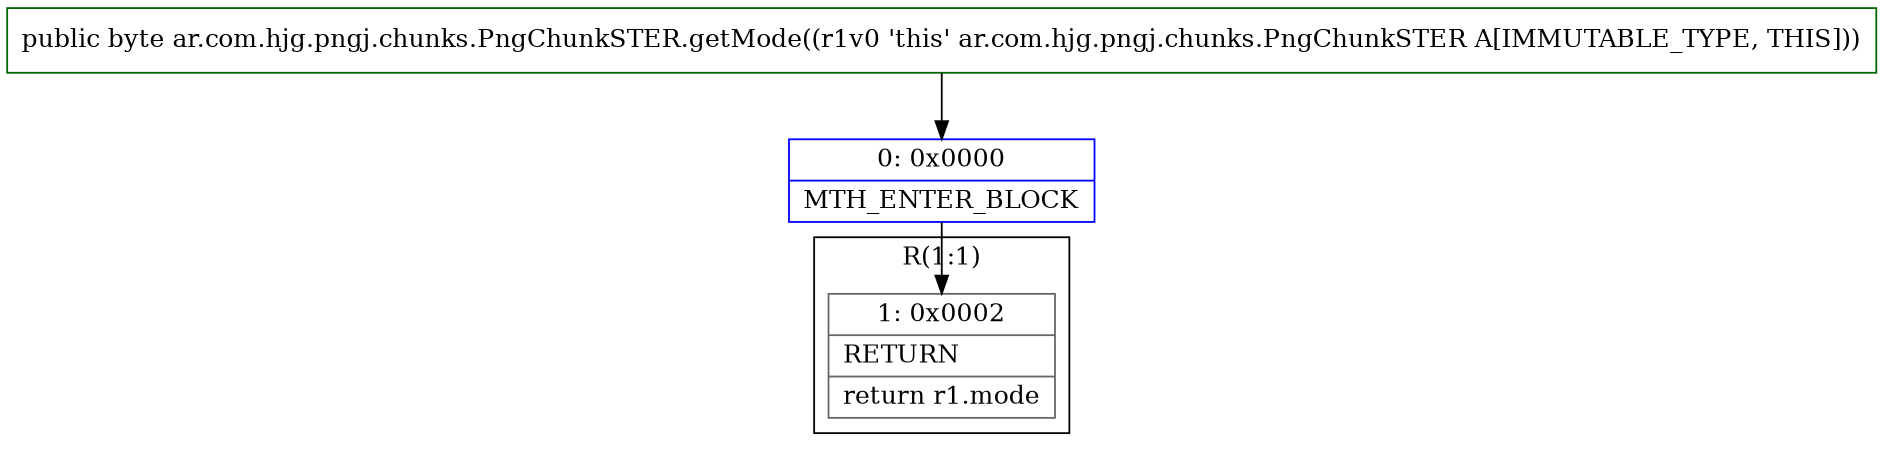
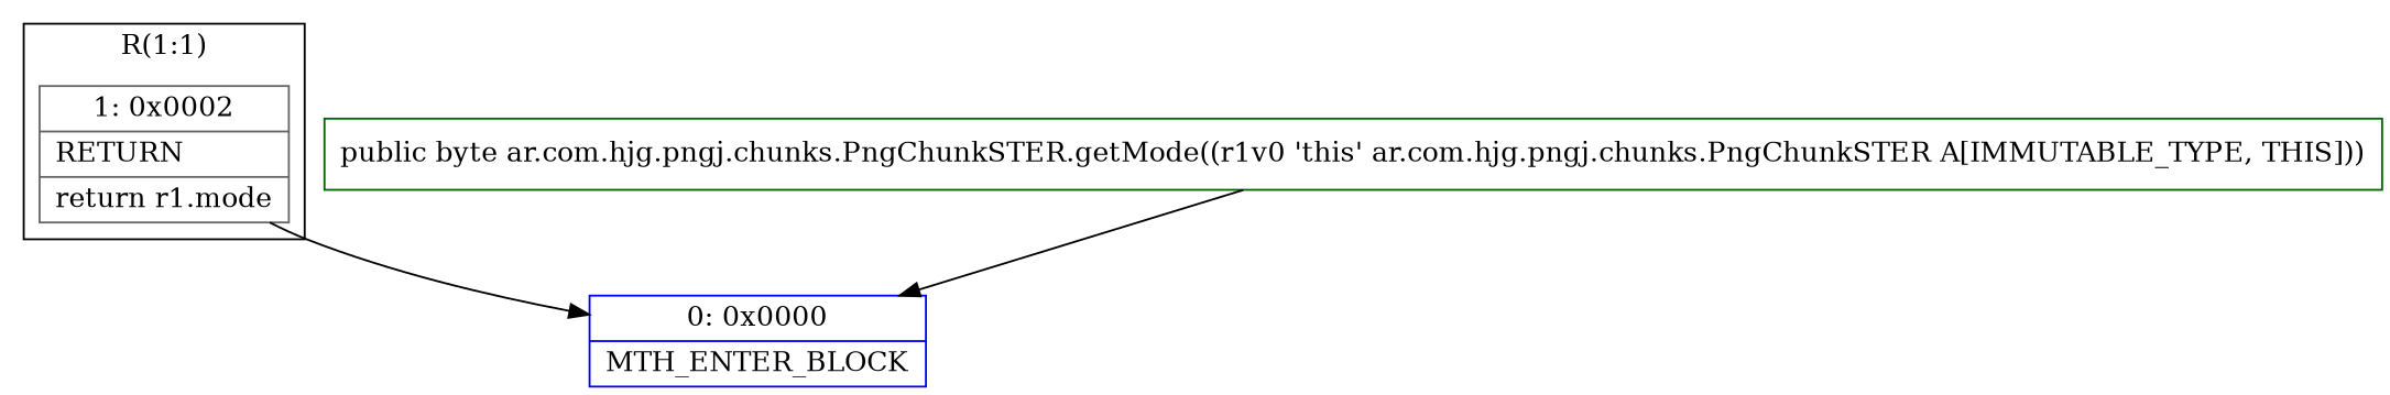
  digraph {
    node [shape=record]
    n1 [color=gray40 label="{1\:\ 0x0002|RETURN\l|return r1.mode\l}"]
    n2 [color=blue label="{0\:\ 0x0000|MTH_ENTER_BLOCK\l}"]
    n3 [label="{public byte ar.com.hjg.pngj.chunks.PngChunkSTER.getMode((r1v0 'this' ar.com.hjg.pngj.chunks.PngChunkSTER A[IMMUTABLE_TYPE, THIS])) }" color=darkgreen]
    subgraph cluster_1 {
      label="R(1:1)"
      n1
    }
-   n2 -> n1
+   n1 -> n2
    n3 -> n2
  }
